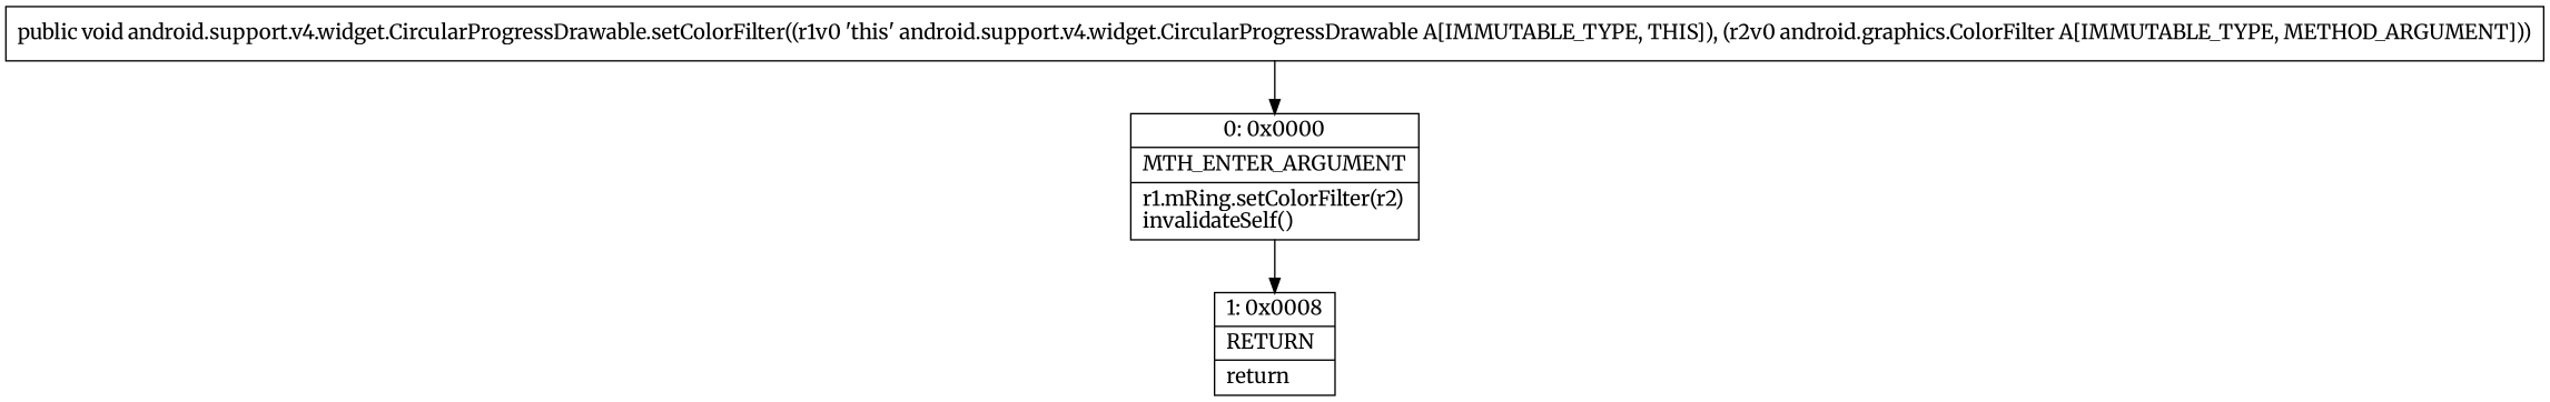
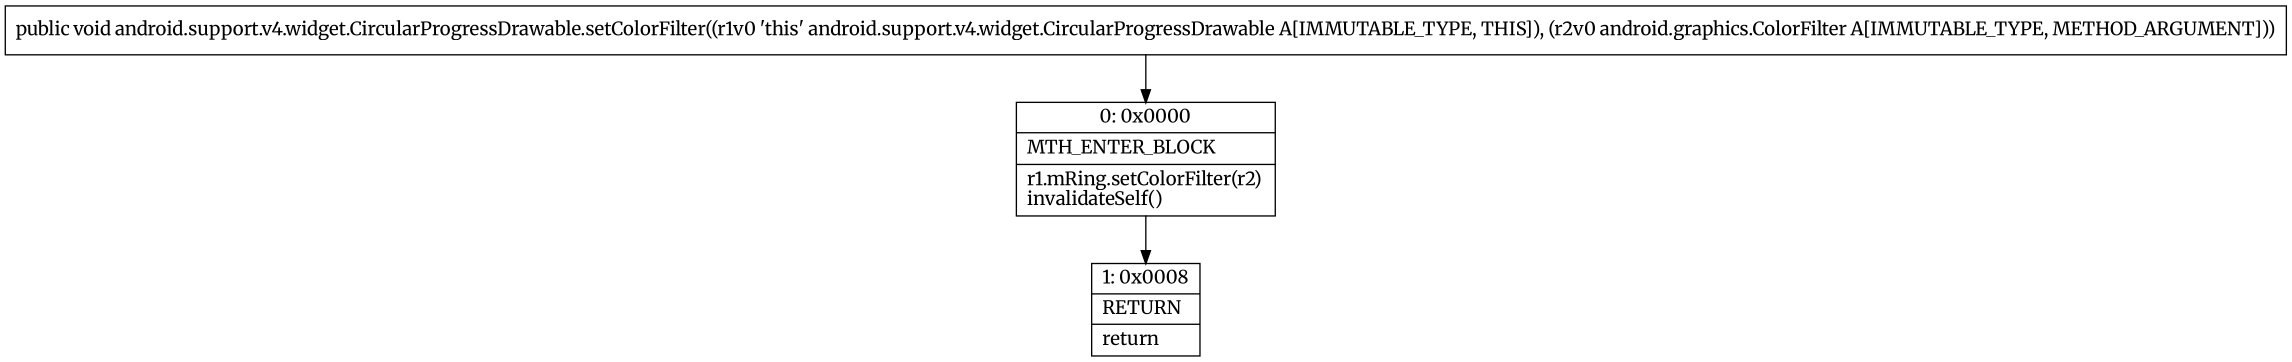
  digraph {
    fontname=Merriweather
    node [shape=record fontname=Merriweather]
    edge [fontname=Merriweather]
-   n1 [label="{0\:\ 0x0000|MTH_ENTER_ARGUMENT\l|r1.mRing.setColorFilter(r2)\linvalidateSelf()\l}"]
+   n1 [label="{0\:\ 0x0000|MTH_ENTER_BLOCK\l|r1.mRing.setColorFilter(r2)\linvalidateSelf()\l}"]
    n2 [label="{1\:\ 0x0008|RETURN\l|return\l}"]
    n3 [label="{public void android.support.v4.widget.CircularProgressDrawable.setColorFilter((r1v0 'this' android.support.v4.widget.CircularProgressDrawable A[IMMUTABLE_TYPE, THIS]), (r2v0 android.graphics.ColorFilter A[IMMUTABLE_TYPE, METHOD_ARGUMENT])) }"]
    n1 -> n2
    n3 -> n1
  }
